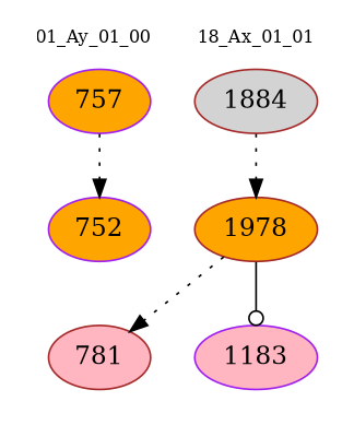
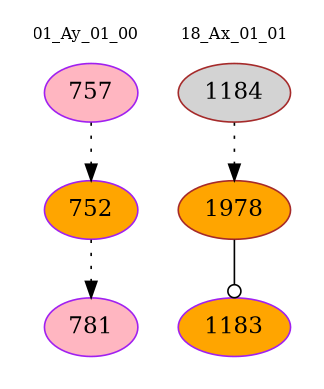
  digraph {
    node [color=purple fillcolor=orange style=filled]
    edge [arrowhead=normal color=black style=dotted]
-   n1 [label=757]
+   n1 [fillcolor=lightpink label=757]
    n2 [label=752]
-   n3 [color=brown fillcolor=lightpink label=781]
-   n4 [color=brown fillcolor=lightgrey label=1884]
+   n3 [fillcolor=lightpink label=781]
+   n4 [color=brown fillcolor=lightgrey label=1184]
    n5 [color=brown label=1978]
-   n6 [fillcolor=lightpink label=1183]
+   n6 [label=1183]
    subgraph cluster_1 {
      color=white
      fontsize=10
      label="01_Ay_01_00"
      n1
      n2
      n3
    }
    subgraph cluster_2 {
      color=white
      fontsize=10
      label="18_Ax_01_01"
      n4
      n5
      n6
    }
    n1 -> n2
-   n5 -> n3
+   n2 -> n3
    n4 -> n5
    n5 -> n6 [arrowhead=odot style=solid]
  }
